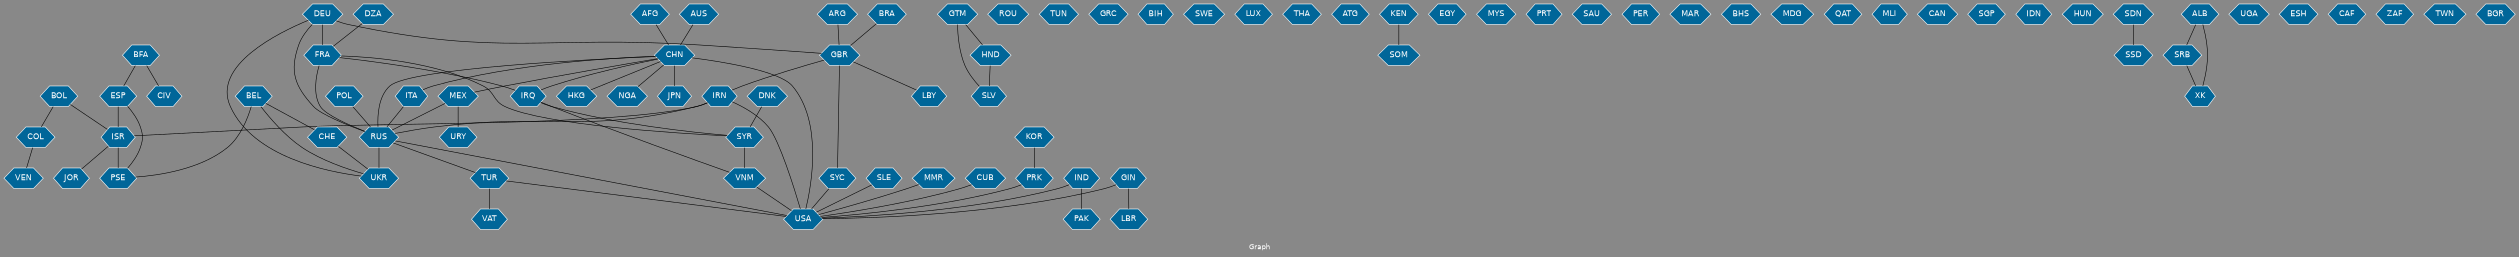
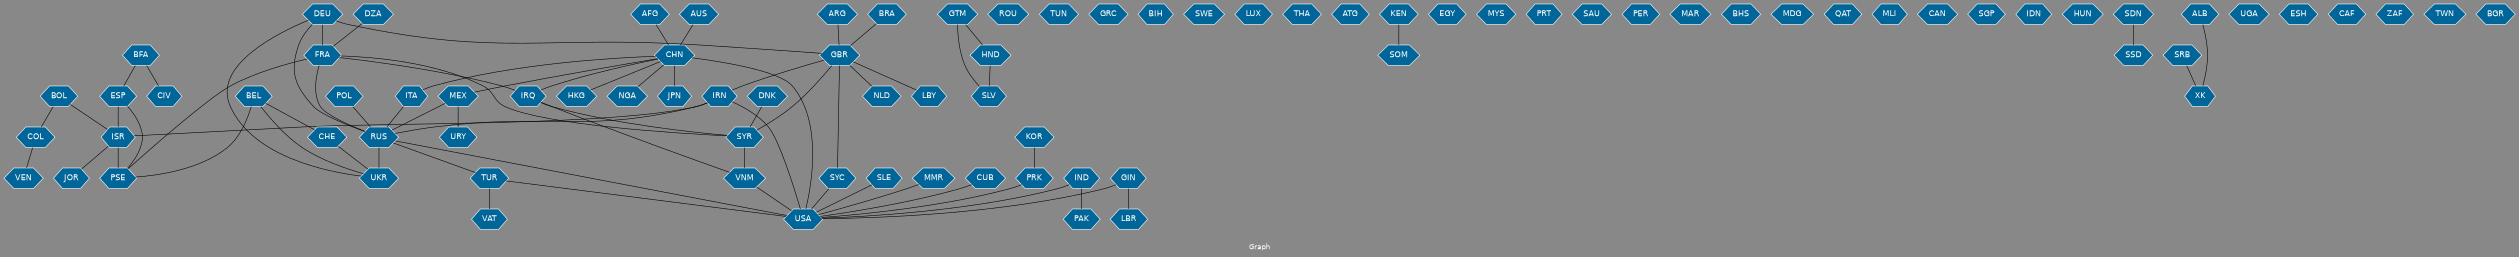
  graph {
    bgcolor="#888888"
    fontcolor=white
    fontname="DejaVu Sans"
    fontsize=12
    label="Graph"
    node [color=white fillcolor="#006699" fontcolor=white fontname="DejaVu Sans" shape=hexagon style=filled]
    edge [arrowhead=open color=black fontcolor=white fontname="DejaVu Sans" fontsize=12 weight=1]
    n1 [label=PSE]
    n2 [label=FRA]
    n3 [label=RUS]
    n4 [label=SYR]
    n5 [label=IRQ]
    n6 [label=TUR]
    n7 [label=USA]
    n8 [label=UKR]
    n9 [label=VNM]
    n10 [label=GBR]
    n11 [label=IRN]
    n12 [label=SYC]
    n13 [label=LBY]
+   n14 [label=NLD]
    n15 [label=ISR]
    n16 [label=VAT]
    n17 [label=JOR]
    n18 [label=IND]
    n19 [label=PAK]
    n20 [label=SLV]
    n21 [label=GTM]
    n22 [label=HND]
    n23 [label=CHN]
    n24 [label=ITA]
    n25 [label=HKG]
    n26 [label=MEX]
    n27 [label=NGA]
    n28 [label=JPN]
    n29 [label=URY]
    n30 [label=ROU]
    n31 [label=DEU]
    n32 [label=ESP]
    n33 [label=VEN]
    n34 [label=COL]
    n35 [label=TUN]
    n36 [label=ARG]
    n37 [label=GRC]
    n38 [label=KOR]
    n39 [label=PRK]
    n40 [label=BIH]
    n41 [label=CHE]
    n42 [label=SWE]
    n43 [label=AFG]
    n44 [label=SLE]
    n45 [label=LUX]
    n46 [label=THA]
    n47 [label=ATG]
    n48 [label=BOL]
    n49 [label=KEN]
    n50 [label=SOM]
    n51 [label=EGY]
    n52 [label=MMR]
    n53 [label=POL]
    n54 [label=CUB]
    n55 [label=MYS]
    n56 [label=PRT]
    n57 [label=BFA]
    n58 [label=CIV]
    n59 [label=SAU]
    n60 [label=PER]
    n61 [label=MAR]
    n62 [label=BHS]
    n63 [label=DZA]
    n64 [label=MDG]
    n65 [label=QAT]
    n66 [label=BRA]
    n67 [label=BEL]
    n68 [label=MLI]
    n69 [label=CAN]
    n70 [label=SGP]
    n71 [label=IDN]
    n72 [label=HUN]
    n73 [label=SSD]
    n74 [label=SDN]
    n75 [label=SRB]
    n76 [label=XK]
    n77 [label=ALB]
    n78 [label=DNK]
    n79 [label=UGA]
    n80 [label=GIN]
    n81 [label=LBR]
    n82 [label=ESH]
    n83 [label=CAF]
    n84 [label=ZAF]
    n85 [label=TWN]
    n86 [label=BGR]
    n87 [label=AUS]
+   n2 -- n1 [weight=2]
    n2 -- n3 [weight=2]
    n2 -- n4
    n2 -- n5
    n3 -- n6
    n3 -- n7 [weight=4]
    n3 -- n8 [weight=14]
    n4 -- n9
    n5 -- n4 [weight=2]
    n5 -- n9
    n6 -- n7
    n6 -- n16 [weight=3]
    n9 -- n7 [weight=6]
+   n10 -- n4 [weight=2]
    n10 -- n11
    n10 -- n12
    n10 -- n13 [weight=2]
+   n10 -- n14 [weight=2]
    n11 -- n3
    n11 -- n7 [weight=3]
    n11 -- n15
    n12 -- n7 [weight=2]
    n15 -- n1 [weight=23]
    n15 -- n17
    n18 -- n7 [weight=3]
    n18 -- n19 [weight=2]
    n21 -- n20
    n21 -- n22
    n22 -- n20
-   n23 -- n3 [weight=5]
    n23 -- n5
    n23 -- n7 [weight=11]
    n23 -- n24
    n23 -- n25
    n23 -- n26 [weight=2]
    n23 -- n27
    n23 -- n28
    n24 -- n3
    n26 -- n3
    n26 -- n29
    n31 -- n2 [weight=2]
    n31 -- n3
    n31 -- n8
    n31 -- n10 [weight=2]
    n32 -- n1 [weight=4]
    n32 -- n15 [weight=3]
    n34 -- n33
    n36 -- n10
    n38 -- n39 [weight=2]
    n39 -- n7
    n41 -- n8
    n43 -- n23
    n44 -- n7
    n48 -- n15
    n48 -- n34
    n49 -- n50
    n52 -- n7 [weight=2]
    n53 -- n3
    n54 -- n7
    n57 -- n32
    n57 -- n58
    n63 -- n2
    n66 -- n10
    n67 -- n1
    n67 -- n8
    n67 -- n41
    n74 -- n73
    n75 -- n76
-   n77 -- n75
    n77 -- n76
    n78 -- n4
    n80 -- n7
    n80 -- n81
    n87 -- n23
  }
